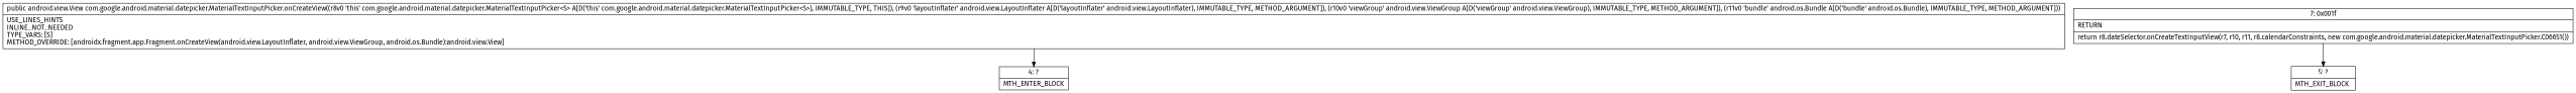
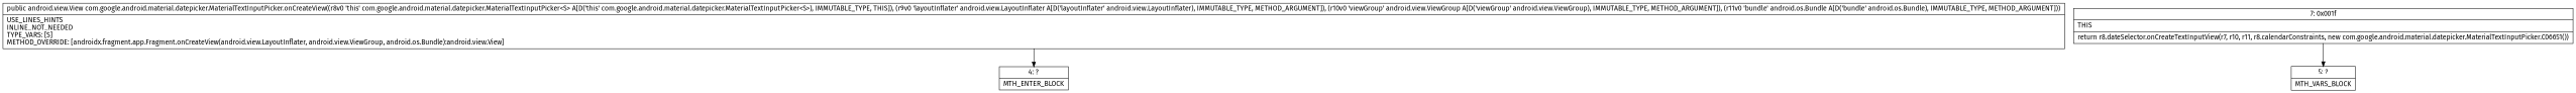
  digraph {
    fontname="Fira Sans"
    node [fontname="Fira Sans" shape=record]
    edge [fontname="Fira Sans"]
    n1 [label="{4\:\ ?|MTH_ENTER_BLOCK\l}"]
-   n2 [label="{7\:\ 0x001f|RETURN\l|return r8.dateSelector.onCreateTextInputView(r7, r10, r11, r8.calendarConstraints, new com.google.android.material.datepicker.MaterialTextInputPicker.C06651())\l}"]
-   n3 [label="{5\:\ ?|MTH_EXIT_BLOCK\l}"]
+   n2 [label="{7\:\ 0x001f|THIS\l|return r8.dateSelector.onCreateTextInputView(r7, r10, r11, r8.calendarConstraints, new com.google.android.material.datepicker.MaterialTextInputPicker.C06651())\l}"]
+   n3 [label="{5\:\ ?|MTH_VARS_BLOCK\l}"]
    n4 [label="{public android.view.View com.google.android.material.datepicker.MaterialTextInputPicker.onCreateView((r8v0 'this' com.google.android.material.datepicker.MaterialTextInputPicker\<S\> A[D('this' com.google.android.material.datepicker.MaterialTextInputPicker\<S\>), IMMUTABLE_TYPE, THIS]), (r9v0 'layoutInflater' android.view.LayoutInflater A[D('layoutInflater' android.view.LayoutInflater), IMMUTABLE_TYPE, METHOD_ARGUMENT]), (r10v0 'viewGroup' android.view.ViewGroup A[D('viewGroup' android.view.ViewGroup), IMMUTABLE_TYPE, METHOD_ARGUMENT]), (r11v0 'bundle' android.os.Bundle A[D('bundle' android.os.Bundle), IMMUTABLE_TYPE, METHOD_ARGUMENT]))  | USE_LINES_HINTS\lINLINE_NOT_NEEDED\lTYPE_VARS: [S]\lMETHOD_OVERRIDE: [androidx.fragment.app.Fragment.onCreateView(android.view.LayoutInflater, android.view.ViewGroup, android.os.Bundle):android.view.View]\l}"]
    n2 -> n3
    n4 -> n1
  }
